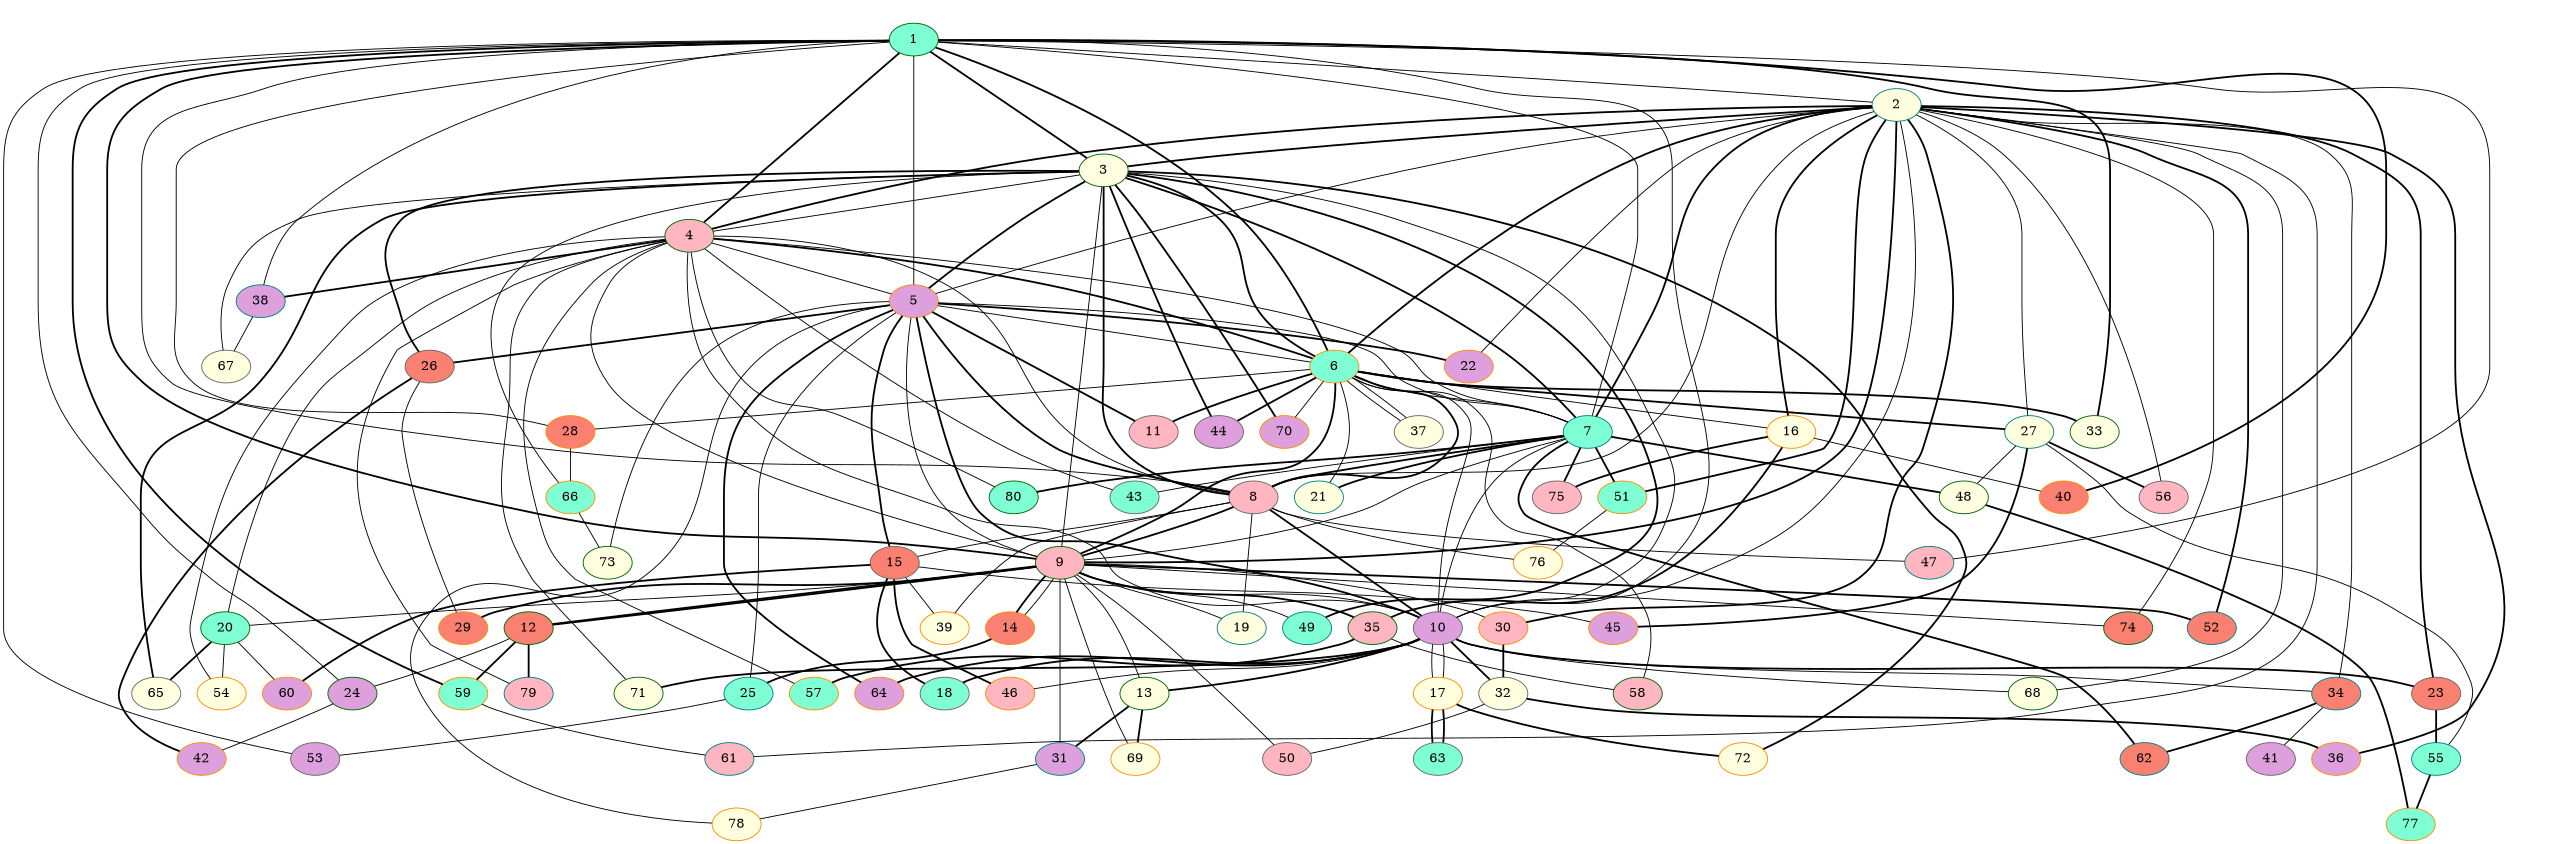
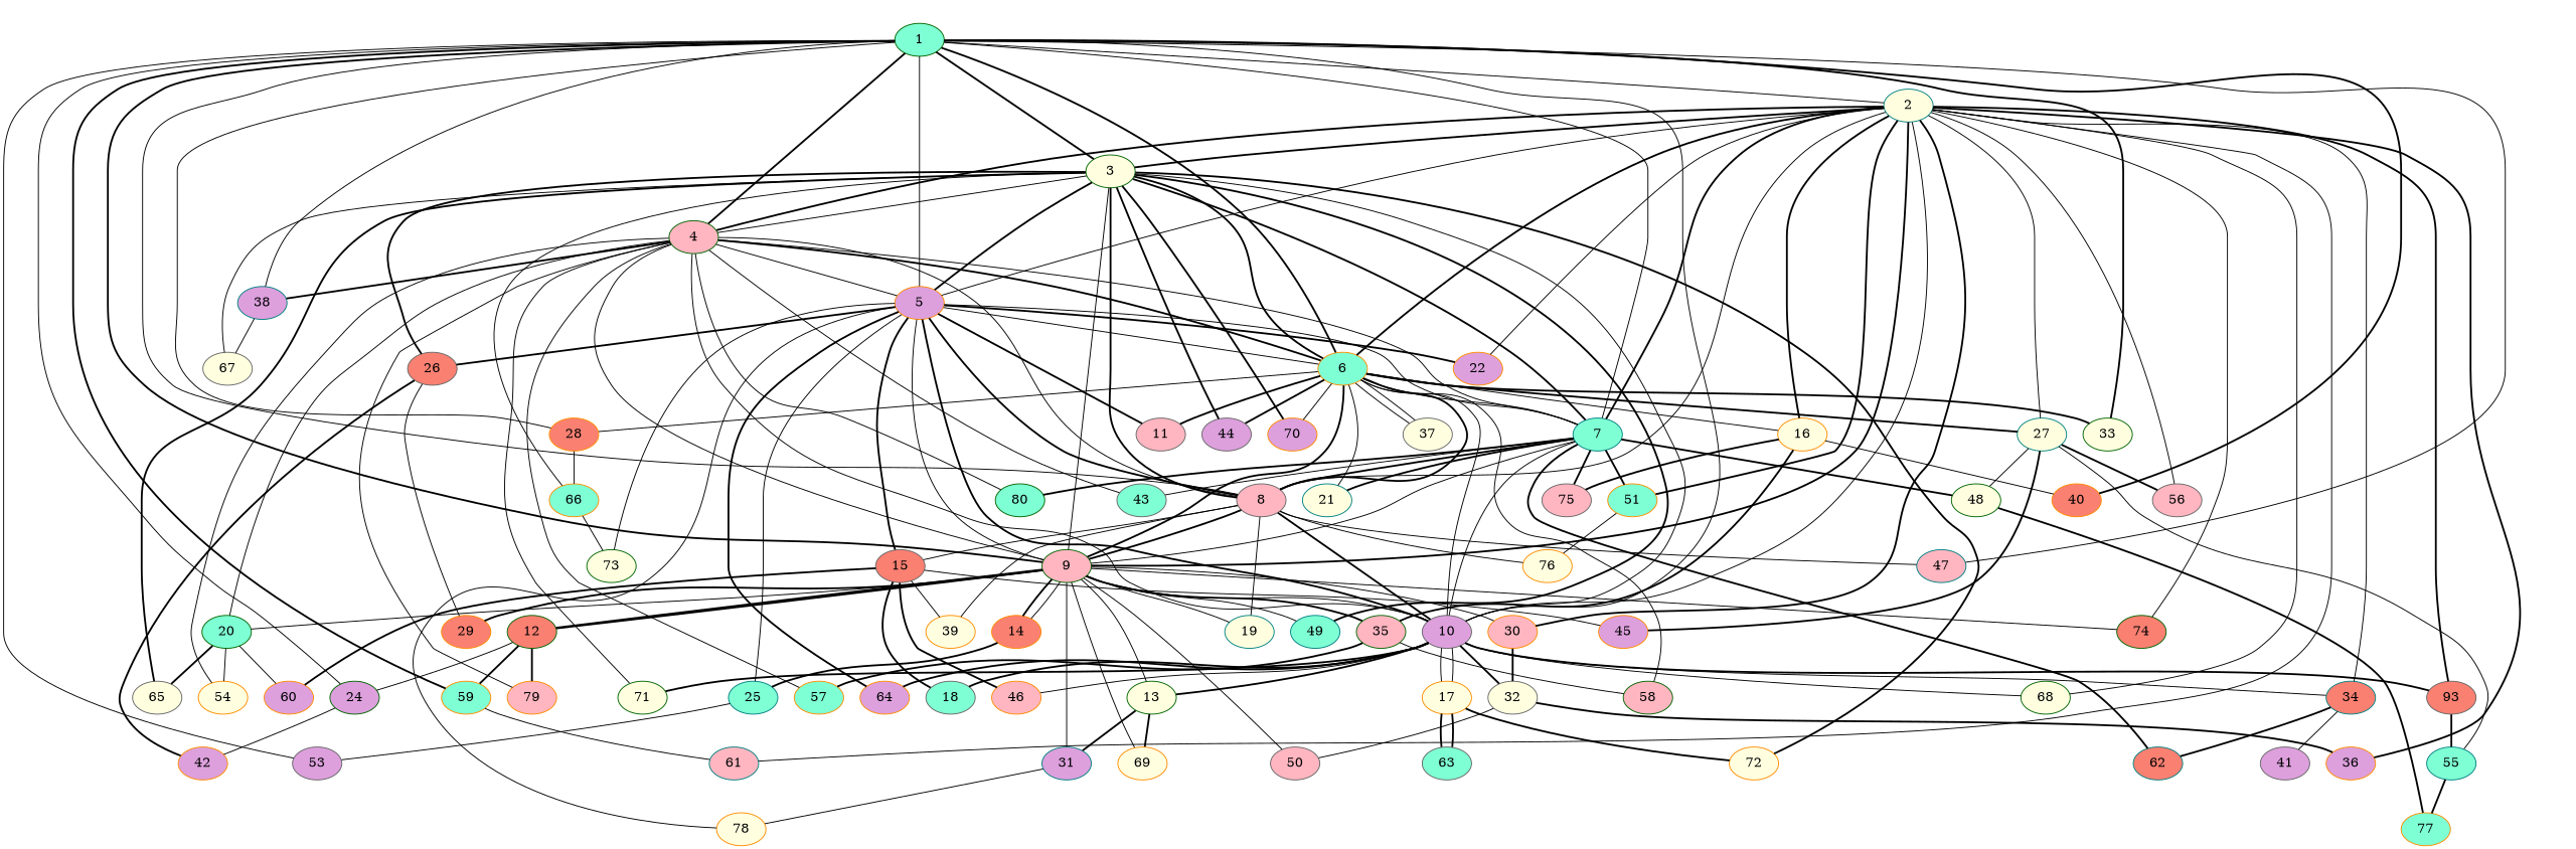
  graph {
    node [color=darkorange fillcolor=lightyellow style=filled]
    edge [style=solid]
    1 [color=darkgreen fillcolor=aquamarine]
    2 [color=teal]
    3 [color=darkgreen]
    4 [color=darkgreen fillcolor=lightpink]
    5 [fillcolor=plum]
    6 [fillcolor=aquamarine]
    7 [color=teal fillcolor=aquamarine]
    8 [color=gray40 fillcolor=lightpink]
    9 [color=darkgreen fillcolor=lightpink]
    10 [color=gray40 fillcolor=plum]
    24 [color=darkgreen fillcolor=plum]
    28 [fillcolor=salmon]
    33 [color=darkgreen]
    38 [color=teal fillcolor=plum]
    40 [fillcolor=salmon]
    47 [color=teal fillcolor=lightpink]
    53 [color=gray40 fillcolor=plum]
    59 [fillcolor=aquamarine]
    16
    22 [fillcolor=plum]
-   23 [color=gray40 fillcolor=salmon]
+   23 [color=gray40 fillcolor=salmon label=93]
    27 [color=teal]
    30 [fillcolor=lightpink]
    34 [color=teal fillcolor=salmon]
    36 [fillcolor=plum]
    51 [fillcolor=aquamarine]
-   52 [color=teal fillcolor=salmon]
    56 [color=gray40 fillcolor=lightpink]
    61 [color=teal fillcolor=lightpink]
    68 [color=darkgreen]
    74 [color=darkgreen fillcolor=salmon]
    26 [color=gray40 fillcolor=salmon]
    44 [color=gray40 fillcolor=plum]
    49 [color=teal fillcolor=aquamarine]
    65 [color=gray40]
    66 [fillcolor=aquamarine]
    67 [color=gray40]
    70 [fillcolor=plum]
    72
    20 [color=darkgreen fillcolor=aquamarine]
    43 [color=gray40 fillcolor=aquamarine]
    54
    57 [fillcolor=aquamarine]
    71 [color=darkgreen]
-   79 [color=teal fillcolor=lightpink]
+   79 [fillcolor=lightpink]
    80 [color=darkgreen fillcolor=aquamarine]
    11 [color=gray40 fillcolor=lightpink]
    15 [color=gray40 fillcolor=salmon]
    25 [color=teal fillcolor=aquamarine]
    64 [fillcolor=plum]
    73 [color=darkgreen]
    78
    21 [color=teal]
    37 [color=gray40]
    58 [color=darkgreen fillcolor=lightpink]
    48 [color=darkgreen]
    62 [color=teal fillcolor=salmon]
    75 [color=gray40 fillcolor=lightpink]
    19 [color=teal]
    39
    76
    12 [color=darkgreen fillcolor=salmon]
    13 [color=darkgreen]
    14 [fillcolor=salmon]
    29 [fillcolor=salmon]
    31 [color=teal fillcolor=plum]
    35 [color=darkgreen fillcolor=lightpink]
    50 [color=gray40 fillcolor=lightpink]
    69
    17
    18 [color=gray40 fillcolor=aquamarine]
    32 [color=gray40]
    46 [fillcolor=lightpink]
    42 [fillcolor=plum]
    55 [color=teal fillcolor=aquamarine]
    45 [fillcolor=plum]
    41 [color=gray40 fillcolor=plum]
    60 [fillcolor=plum]
    77 [fillcolor=aquamarine]
    63 [color=gray40 fillcolor=aquamarine]
    1 -- 2
    1 -- 3 [style=bold]
    1 -- 4 [style=bold]
    1 -- 5
    1 -- 6 [style=bold]
    1 -- 7
    1 -- 8
    1 -- 9 [style=bold]
    1 -- 10
    1 -- 24
    1 -- 28
    1 -- 33 [style=bold]
    1 -- 38
    1 -- 40 [style=bold]
    1 -- 47
    1 -- 53
    1 -- 59 [style=bold]
    2 -- 3 [style=bold]
    2 -- 4 [style=bold]
    2 -- 5
    2 -- 6 [style=bold]
    2 -- 7 [style=bold]
    2 -- 8
    2 -- 9 [style=bold]
    2 -- 10
    2 -- 16 [style=bold]
    2 -- 22
    2 -- 23 [style=bold]
    2 -- 27
    2 -- 30 [style=bold]
    2 -- 34
    2 -- 36 [style=bold]
    2 -- 51 [style=bold]
-   2 -- 52 [style=bold]
    2 -- 56
    2 -- 61
    2 -- 68
    2 -- 74
    3 -- 4
    3 -- 5 [style=bold]
    3 -- 6 [style=bold]
    3 -- 7 [style=bold]
    3 -- 8 [style=bold]
    3 -- 9
    3 -- 10
    3 -- 26 [style=bold]
    3 -- 44 [style=bold]
    3 -- 49 [style=bold]
    3 -- 65 [style=bold]
    3 -- 66
    3 -- 67
    3 -- 70 [style=bold]
    3 -- 72 [style=bold]
    4 -- 5
    4 -- 6 [style=bold]
    4 -- 7
    4 -- 8
    4 -- 9
    4 -- 10
    4 -- 38 [style=bold]
    4 -- 20
    4 -- 43
    4 -- 54
    4 -- 57
    4 -- 71
    4 -- 79
    4 -- 80
    5 -- 6
    5 -- 7
    5 -- 8 [style=bold]
    5 -- 9
    5 -- 10 [style=bold]
    5 -- 22 [style=bold]
    5 -- 26 [style=bold]
    5 -- 11 [style=bold]
    5 -- 15 [style=bold]
    5 -- 25
    5 -- 64 [style=bold]
    5 -- 73
    5 -- 78
    6 -- 7
    6 -- 8 [style=bold]
    6 -- 9 [style=bold]
    6 -- 10
    6 -- 28
    6 -- 33 [style=bold]
    6 -- 16
    6 -- 27 [style=bold]
    6 -- 44 [style=bold]
    6 -- 70
    6 -- 11 [style=bold]
    6 -- 21
    6 -- 37
    6 -- 37
    6 -- 58
    7 -- 8 [style=bold]
    7 -- 9
    7 -- 10
    7 -- 51 [style=bold]
    7 -- 43
    7 -- 80 [style=bold]
    7 -- 21 [style=bold]
    7 -- 48 [style=bold]
    7 -- 62 [style=bold]
    7 -- 75 [style=bold]
    8 -- 9 [style=bold]
    8 -- 10 [style=bold]
    8 -- 47
    8 -- 15
    8 -- 19
    8 -- 39
    8 -- 76
    9 -- 10
    9 -- 30
-   9 -- 52 [style=bold]
    9 -- 74
    9 -- 49
    9 -- 20
    9 -- 19
    9 -- 12 [style=bold]
    9 -- 12 [style=bold]
    9 -- 13
    9 -- 14 [style=bold]
    9 -- 14
    9 -- 29 [style=bold]
    9 -- 31
    9 -- 35 [style=bold]
    9 -- 50
    9 -- 69
    10 -- 23 [style=bold]
    10 -- 34
    10 -- 68
    10 -- 71 [style=bold]
    10 -- 64 [style=bold]
    10 -- 13 [style=bold]
    10 -- 17
    10 -- 17
    10 -- 18 [style=bold]
    10 -- 32 [style=bold]
    10 -- 46
    24 -- 42
    28 -- 66
    38 -- 67
    59 -- 61
    16 -- 40
    16 -- 75 [style=bold]
    16 -- 35 [style=bold]
    23 -- 55 [style=bold]
    27 -- 56 [style=bold]
    27 -- 48
    27 -- 55
    27 -- 45 [style=bold]
    30 -- 32 [style=bold]
    34 -- 62 [style=bold]
    34 -- 41
    51 -- 76
    26 -- 29
    26 -- 42 [style=bold]
    66 -- 73
    20 -- 65 [style=bold]
    20 -- 54
    20 -- 60
    15 -- 39
    15 -- 18 [style=bold]
    15 -- 46 [style=bold]
    15 -- 45
    15 -- 60 [style=bold]
    25 -- 53
    48 -- 77 [style=bold]
    12 -- 24
    12 -- 59 [style=bold]
    12 -- 79 [style=bold]
    13 -- 31 [style=bold]
    13 -- 69 [style=bold]
    14 -- 25 [style=bold]
    31 -- 78
    35 -- 57 [style=bold]
    35 -- 58
    17 -- 72 [style=bold]
    17 -- 63 [style=bold]
    17 -- 63 [style=bold]
    32 -- 36 [style=bold]
    32 -- 50
    55 -- 77 [style=bold]
  }
